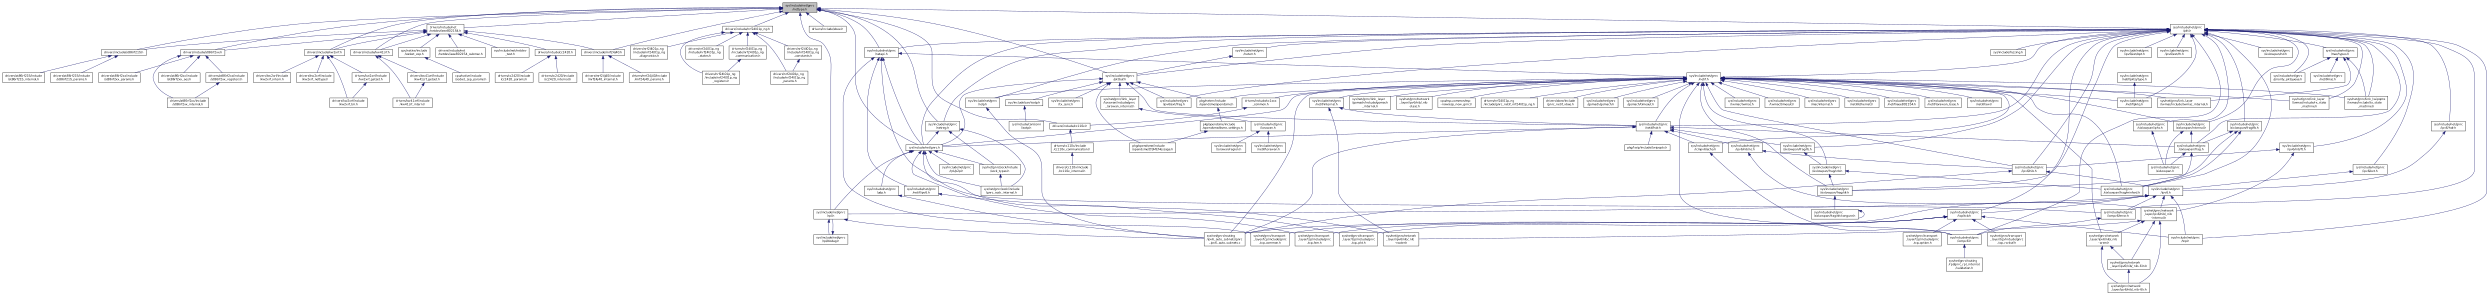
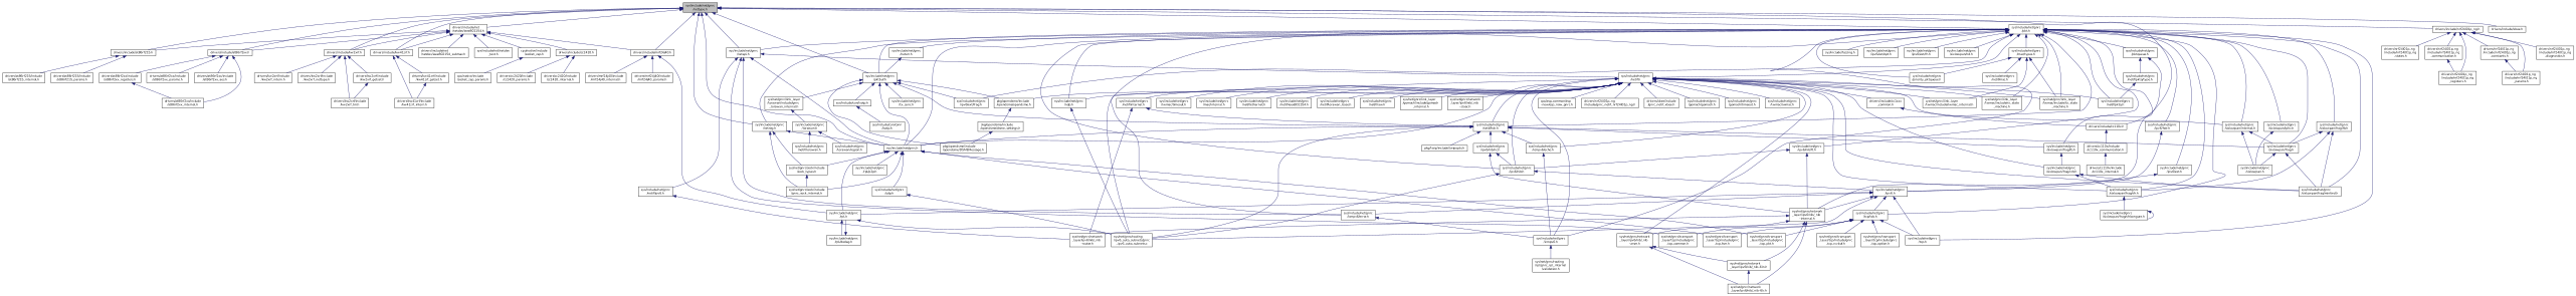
  digraph {
    fontname=Nunito
    node [color=black fillcolor=white fontname=Nunito fontsize=10 shape=record style=filled]
    edge [color=midnightblue dir=back fontname=Nunito fontsize=10 labelfontname=Helvetica labelfontsize=10 style=solid]
    n1 [fillcolor=grey75 fontcolor=black height=0.2 label="sys/include/net/gnrc\l/nettype.h" width=0.4]
    n2 [height=0.2 label="drivers/include/at86rf215.h" width=0.4]
    n3 [height=0.2 label="drivers/include/at86rf2xx.h" width=0.4]
    n4 [height=0.2 label="drivers/include/cc110x.h" width=0.4]
    n5 [height=0.2 label="drivers/include/kw2xrf.h" width=0.4]
    n6 [height=0.2 label="drivers/include/kw41zrf.h" width=0.4]
    n7 [height=0.2 label="drivers/include/mrf24j40.h" width=0.4]
    n8 [height=0.2 label="drivers/include/net\l/netdev/ieee802154.h" width=0.4]
    n9 [height=0.2 label="drivers/include/nrf24l01p_ng.h" width=0.4]
    n10 [height=0.2 label="drivers/include/xbee.h" width=0.4]
    n11 [height=0.2 label="sys/include/net/gnrc\l/netapi.h" width=0.4]
    n12 [height=0.2 label="sys/include/net/gnrc\l/rpl.h" width=0.4]
    n13 [height=0.2 label="sys/include/net/gnrc.h" width=0.4]
    n14 [height=0.2 label="sys/include/net/gnrc\l/netreg.h" width=0.4]
    n15 [height=0.2 label="sys/include/net/gnrc\l/pkt.h" width=0.4]
    n16 [height=0.2 label="sys/include/net/gnrc\l/pktbuf.h" width=0.4]
    n17 [height=0.2 label="drivers/at86rf215/include\l/at86rf215_internal.h" width=0.4]
    n18 [height=0.2 label="drivers/at86rf215/include\l/at86rf215_params.h" width=0.4]
    n19 [height=0.2 label="drivers/at86rf2xx/include\l/at86rf2xx_aes.h" width=0.4]
    n20 [height=0.2 label="drivers/at86rf2xx/include\l/at86rf2xx_internal.h" width=0.4]
    n21 [height=0.2 label="drivers/at86rf2xx/include\l/at86rf2xx_params.h" width=0.4]
    n22 [height=0.2 label="drivers/at86rf2xx/include\l/at86rf2xx_registers.h" width=0.4]
    n23 [height=0.2 label="drivers/cc110x/include\l/cc110x_communication.h" width=0.4]
    n24 [height=0.2 label="drivers/kw2xrf/include\l/kw2xrf_getset.h" width=0.4]
    n25 [height=0.2 label="drivers/kw2xrf/include\l/kw2xrf_tm.h" width=0.4]
    n26 [height=0.2 label="drivers/kw2xrf/include\l/kw2xrf_intern.h" width=0.4]
    n27 [height=0.2 label="drivers/kw2xrf/include\l/kw2xrf_nettype.h" width=0.4]
    n28 [height=0.2 label="drivers/kw41zrf/include\l/kw41zrf_getset.h" width=0.4]
    n29 [height=0.2 label="drivers/kw41zrf/include\l/kw41zrf_intern.h" width=0.4]
    n30 [height=0.2 label="drivers/mrf24j40/include\l/mrf24j40_internal.h" width=0.4]
    n31 [height=0.2 label="drivers/mrf24j40/include\l/mrf24j40_params.h" width=0.4]
    n32 [height=0.2 label="cpu/native/include\l/socket_zep.h" width=0.4]
    n33 [height=0.2 label="drivers/include/cc2420.h" width=0.4]
    n34 [height=0.2 label="drivers/include/net\l/netdev/ieee802154_submac.h" width=0.4]
    n35 [height=0.2 label="sys/include/net/netdev\l_test.h" width=0.4]
    n36 [height=0.2 label="drivers/nrf24l01p_ng\l/include/nrf24l01p_ng\l_communication.h" width=0.4]
    n37 [height=0.2 label="drivers/nrf24l01p_ng\l/include/nrf24l01p_ng\l_registers.h" width=0.4]
    n38 [height=0.2 label="drivers/nrf24l01p_ng\l/include/nrf24l01p_ng\l_constants.h" width=0.4]
    n39 [height=0.2 label="drivers/nrf24l01p_ng\l/include/nrf24l01p_ng\l_params.h" width=0.4]
    n40 [height=0.2 label="drivers/nrf24l01p_ng\l/include/nrf24l01p_ng\l_diagnostics.h" width=0.4]
    n41 [height=0.2 label="drivers/nrf24l01p_ng\l/include/nrf24l01p_ng\l_states.h" width=0.4]
    n42 [height=0.2 label="sys/include/net/gnrc\l/icmpv6/error.h" width=0.4]
    n43 [height=0.2 label="sys/include/net/gnrc\l/netif/ipv6.h" width=0.4]
    n44 [height=0.2 label="sys/include/net/gnrc\l/netif.h" width=0.4]
    n45 [height=0.2 label="sys/net/gnrc/transport\l_layer/tcp/include/gnrc\l_tcp_common.h" width=0.4]
    n46 [height=0.2 label="sys/net/gnrc/routing\l/ipv6_auto_subnets/gnrc\l_ipv6_auto_subnets.c" width=0.4]
    n47 [height=0.2 label="sys/include/net/gnrc\l/rpl/dodag.h" width=0.4]
    n48 [height=0.2 label="sys/net/gnrc/transport\l_layer/tcp/include/gnrc\l_tcp_fsm.h" width=0.4]
    n49 [height=0.2 label="sys/net/gnrc/transport\l_layer/tcp/include/gnrc\l_tcp_pkt.h" width=0.4]
    n50 [height=0.2 label="sys/include/net/gnrc\l/rpl/p2p.h" width=0.4]
    n51 [height=0.2 label="sys/include/net/gnrc\l/udp.h" width=0.4]
    n52 [height=0.2 label="sys/net/gnrc/sock/include\l/gnrc_sock_internal.h" width=0.4]
    n53 [height=0.2 label="sys/net/gnrc/sock/include\l/sock_types.h" width=0.4]
    n54 [height=0.2 label="sys/include/net/gnrc\l/icmpv6.h" width=0.4]
    n55 [height=0.2 label="sys/include/net/gnrc\l/ipv6/nib.h" width=0.4]
    n56 [height=0.2 label="sys/include/net/gnrc\l/ndp.h" width=0.4]
    n57 [height=0.2 label="sys/include/net/gnrc\l/netif/hdr.h" width=0.4]
    n58 [height=0.2 label="sys/include/net/gnrc\l/sixlowpan/frag/minfwd.h" width=0.4]
    n59 [height=0.2 label="sys/include/net/gnrc\l/sixlowpan/frag/sfr.h" width=0.4]
    n60 [height=0.2 label="sys/include/net/gnrc\l/netif/pktq.h" width=0.4]
    n61 [height=0.2 label="sys/include/net/gnrc\l/sixlowpan/internal.h" width=0.4]
    n62 [height=0.2 label="sys/net/gnrc/link_layer\l/lwmac/include/rx_state\l_machine.h" width=0.4]
-   n63 [height=0.2 label="sys/net/gnrc/link_lwipopts\l/lwmac/include/tx_state\l_machine.h" width=0.4]
+   n63 [height=0.2 label="sys/net/gnrc/link_layer\l/lwmac/include/tx_state\l_machine.h" width=0.4]
    n64 [height=0.2 label="sys/include/net/gnrc\l/tcp/tcb.h" width=0.4]
    n65 [height=0.2 label="sys/include/net/gnrc\l/tcp.h" width=0.4]
    n66 [height=0.2 label="sys/include/net/gnrc\l/sixlowpan/frag/rb.h" width=0.4]
    n67 [height=0.2 label="sys/include/net/gnrc\l/sixlowpan/frag.h" width=0.4]
    n68 [height=0.2 label="sys/include/fuzzing.h" width=0.4]
    n69 [height=0.2 label="sys/include/net/gnrc\l/ipv6/ext/frag.h" width=0.4]
    n70 [height=0.2 label="sys/include/net/gnrc\l/ipv6/ext/opt.h" width=0.4]
    n71 [height=0.2 label="sys/include/net/gnrc\l/ipv6/ext/rh.h" width=0.4]
    n72 [height=0.2 label="sys/include/net/gnrc\l/ipv6/ext.h" width=0.4]
    n73 [height=0.2 label="sys/include/net/gnrc\l/ipv6/hdr.h" width=0.4]
    n74 [height=0.2 label="sys/include/net/gnrc\l/ipv6/nib/ft.h" width=0.4]
    n75 [height=0.2 label="sys/include/net/gnrc\l/mac/types.h" width=0.4]
    n76 [height=0.2 label="sys/include/net/gnrc\l/neterr.h" width=0.4]
+   n77 [height=0.2 label="sys/include/net/gnrc\l/pktqueue.h" width=0.4]
    n78 [height=0.2 label="sys/include/net/gnrc\l/priority_pktqueue.h" width=0.4]
    n79 [height=0.2 label="sys/include/net/gnrc\l/sixlowpan/frag/fb.h" width=0.4]
    n80 [height=0.2 label="sys/include/net/gnrc\l/sixlowpan/iphc.h" width=0.4]
    n81 [height=0.2 label="sys/include/net/gnrc\l/sixlowpan/nd.h" width=0.4]
-   n82 [height=0.2 label="pkg/neterr/include\l/opendsme/opendsme.h" width=0.4]
+   n82 [height=0.2 label="pkg/opendsme/include\l/opendsme/opendsme.h" width=0.4]
    n83 [height=0.2 label="pkg/opendsme/include\l/opendsme/DSMEMessage.h" width=0.4]
    n84 [height=0.2 label="sys/include/can/isotp.h" width=0.4]
    n85 [height=0.2 label="sys/include/net/gnrc\l/tx_sync.h" width=0.4]
    n86 [height=0.2 label="sys/net/gnrc/link_layer\l/lorawan/include/gnrc\l_lorawan_internal.h" width=0.4]
    n87 [height=0.2 label="drivers/cc110x/include\l/cc110x_internal.h" width=0.4]
    n88 [height=0.2 label="cpu/native/include\l/socket_zep_params.h" width=0.4]
    n89 [height=0.2 label="drivers/cc2420/include\l/cc2420_internal.h" width=0.4]
    n90 [height=0.2 label="drivers/cc2420/include\l/cc2420_params.h" width=0.4]
    n91 [height=0.2 label="sys/net/gnrc/network\l_layer/ipv6/nib/_nib\l-router.h" width=0.4]
    n92 [height=0.2 label="cpu/esp_common/esp\l-now/esp_now_gnrc.h" width=0.4]
    n93 [height=0.2 label="drivers/include/cc1xxx\l_common.h" width=0.4]
    n94 [height=0.2 label="drivers/nrf24l01p_ng\l/include/gnrc_netif_nrf24l01p_ng.h" width=0.4]
    n95 [height=0.2 label="drivers/xbee/include\l/gnrc_netif_xbee.h" width=0.4]
    n96 [height=0.2 label="sys/include/net/gnrc\l/gomach/gomach.h" width=0.4]
    n97 [height=0.2 label="sys/include/net/gnrc\l/gomach/timeout.h" width=0.4]
    n98 [height=0.2 label="sys/include/net/gnrc\l/icmpv6/echo.h" width=0.4]
    n99 [height=0.2 label="sys/net/gnrc/network\l_layer/ipv6/nib/_nib\l-arsm.h" width=0.4]
    n100 [height=0.2 label="sys/include/net/gnrc\l/lwmac/lwmac.h" width=0.4]
    n101 [height=0.2 label="sys/include/net/gnrc\l/lwmac/timeout.h" width=0.4]
    n102 [height=0.2 label="sys/include/net/gnrc\l/mac/internal.h" width=0.4]
    n103 [height=0.2 label="sys/include/net/gnrc\l/netif/ethernet.h" width=0.4]
    n104 [height=0.2 label="sys/include/net/gnrc\l/sixlowpan/frag/vrb.h" width=0.4]
    n105 [height=0.2 label="sys/include/net/gnrc\l/netif/ieee802154.h" width=0.4]
    n106 [height=0.2 label="sys/include/net/gnrc\l/netif/internal.h" width=0.4]
    n107 [height=0.2 label="sys/include/net/gnrc\l/netif/lorawan_base.h" width=0.4]
    n108 [height=0.2 label="sys/include/net/gnrc\l/netif/raw.h" width=0.4]
    n109 [height=0.2 label="sys/net/gnrc/link_layer\l/gomach/include/gomach\l_internal.h" width=0.4]
    n110 [height=0.2 label="sys/net/gnrc/link_layer\l/lwmac/include/lwmac_internal.h" width=0.4]
    n111 [height=0.2 label="sys/net/gnrc/network\l_layer/ipv6/nib/_nib\l-slaac.h" width=0.4]
    n112 [height=0.2 label="sys/net/gnrc/routing\l/rpl/gnrc_rpl_internal\l/validation.h" width=0.4]
    n113 [height=0.2 label="pkg/opendsme/include\l/opendsme/dsme_settings.h" width=0.4]
    n114 [height=0.2 label="sys/include/net/gnrc\l/ipv6.h" width=0.4]
    n115 [height=0.2 label="sys/net/gnrc/network\l_layer/ipv6/nib/_nib-6ln.h" width=0.4]
    n116 [height=0.2 label="sys/net/gnrc/network\l_layer/ipv6/nib/_nib-6lr.h" width=0.4]
    n117 [height=0.2 label="pkg/lwip/include/lwipopts.h" width=0.4]
    n118 [height=0.2 label="sys/include/net/gnrc\l/ipv6/nib/nc.h" width=0.4]
    n119 [height=0.2 label="sys/include/net/gnrc\l/sixlowpan/frag/sfr/congure.h" width=0.4]
    n120 [height=0.2 label="sys/include/net/gnrc\l/sixlowpan.h" width=0.4]
    n121 [height=0.2 label="sys/net/gnrc/network\l_layer/ipv6/nib/_nib\l-internal.h" width=0.4]
    n122 [height=0.2 label="sys/net/gnrc/transport\l_layer/tcp/include/gnrc\l_tcp_option.h" width=0.4]
    n123 [height=0.2 label="sys/net/gnrc/transport\l_layer/tcp/include/gnrc\l_tcp_rcvbuf.h" width=0.4]
    n124 [height=0.2 label="sys/include/net/gnrc\l/netif/mac.h" width=0.4]
    n125 [height=0.2 label="sys/include/net/gnrc\l/netif/pktq/type.h" width=0.4]
    n126 [height=0.2 label="sys/include/can/conn\l/isotp.h" width=0.4]
    n127 [height=0.2 label="sys/include/net/gnrc\l/lorawan.h" width=0.4]
    n128 [height=0.2 label="sys/include/net/gnrc\l/lorawan/region.h" width=0.4]
    n129 [height=0.2 label="sys/include/net/gnrc\l/netif/lorawan.h" width=0.4]
    n1 -> n2
    n1 -> n3
    n1 -> n4
    n1 -> n5
    n1 -> n6
    n1 -> n7
    n1 -> n8
    n1 -> n9
    n1 -> n10
    n1 -> n11
-   n1 -> n12
+   n7 -> n12
    n1 -> n13
    n1 -> n14
    n1 -> n15
    n1 -> n16
    n2 -> n17
    n2 -> n18
    n3 -> n19
    n3 -> n20
    n3 -> n21
    n3 -> n22
    n4 -> n23
    n5 -> n24
    n5 -> n25
    n5 -> n26
    n5 -> n27
    n6 -> n28
    n6 -> n29
    n7 -> n30
    n7 -> n31
    n8 -> n2
    n8 -> n3
    n8 -> n5
    n8 -> n6
    n8 -> n7
    n8 -> n32
    n8 -> n33
    n8 -> n34
    n8 -> n35
    n9 -> n36
    n9 -> n37
    n9 -> n38
    n9 -> n39
    n9 -> n40
    n9 -> n41
    n11 -> n13
    n11 -> n42
    n11 -> n43
    n11 -> n44
    n11 -> n45
    n12 -> n46
    n12 -> n47
    n13 -> n12
    n13 -> n48
    n13 -> n49
    n13 -> n50
    n13 -> n51
    n13 -> n52
    n13 -> n53
    n14 -> n13
    n14 -> n52
    n14 -> n53
    n15 -> n11
    n15 -> n13
    n15 -> n14
    n15 -> n16
    n15 -> n42
    n15 -> n44
    n15 -> n54
    n15 -> n55
    n15 -> n56
    n15 -> n57
    n15 -> n58
    n15 -> n59
    n15 -> n60
    n15 -> n61
    n15 -> n62
    n15 -> n63
    n15 -> n64
    n15 -> n65
    n15 -> n66
    n15 -> n67
    n15 -> n68
    n15 -> n69
    n15 -> n70
    n15 -> n71
    n15 -> n72
    n15 -> n73
    n15 -> n74
    n15 -> n75
    n15 -> n76
+   n15 -> n77
    n15 -> n78
    n15 -> n79
    n15 -> n80
    n15 -> n81
    n16 -> n13
    n16 -> n57
    n16 -> n69
    n16 -> n82
    n16 -> n83
    n16 -> n84
    n16 -> n85
    n16 -> n86
    n22 -> n20
    n23 -> n87
    n24 -> n25
    n28 -> n29
    n32 -> n88
    n33 -> n89
    n33 -> n90
    n36 -> n37
    n38 -> n39
    n42 -> n54
    n43 -> n91
    n44 -> n13
    n44 -> n46
    n44 -> n54
    n44 -> n55
    n44 -> n56
    n44 -> n57
    n44 -> n58
    n44 -> n59
    n44 -> n60
    n44 -> n61
    n44 -> n62
    n44 -> n63
    n44 -> n82
    n44 -> n92
    n44 -> n93
    n44 -> n94
    n44 -> n95
    n44 -> n96
    n44 -> n97
    n44 -> n98
    n44 -> n99
    n44 -> n100
    n44 -> n101
    n44 -> n102
    n44 -> n103
    n44 -> n104
    n44 -> n105
    n44 -> n106
    n44 -> n107
    n44 -> n108
    n44 -> n109
    n44 -> n110
    n44 -> n111
    n47 -> n12
    n51 -> n46
    n53 -> n52
    n54 -> n112
    n55 -> n46
    n55 -> n114
    n56 -> n46
    n57 -> n13
    n57 -> n46
    n57 -> n66
    n57 -> n67
    n57 -> n98
    n57 -> n117
    n57 -> n118
    n59 -> n119
    n61 -> n67
    n61 -> n120
    n64 -> n45
    n64 -> n48
    n64 -> n49
    n64 -> n65
    n64 -> n122
    n64 -> n123
    n66 -> n104
    n67 -> n58
    n67 -> n120
    n72 -> n114
    n73 -> n114
    n74 -> n55
    n74 -> n121
    n75 -> n63
    n75 -> n78
    n75 -> n110
    n75 -> n124
    n76 -> n16
+   n77 -> n121
+   n77 -> n125
    n79 -> n58
    n79 -> n59
    n79 -> n67
    n80 -> n120
    n82 -> n113
    n84 -> n126
    n86 -> n127
    n93 -> n4
    n98 -> n54
    n99 -> n115
    n99 -> n116
    n104 -> n58
    n104 -> n59
    n106 -> n57
    n106 -> n91
    n113 -> n83
    n114 -> n12
    n114 -> n42
    n114 -> n46
    n114 -> n64
    n114 -> n65
    n114 -> n121
    n115 -> n116
    n118 -> n55
    n118 -> n121
    n119 -> n119
    n121 -> n91
    n121 -> n99
    n121 -> n115
    n121 -> n116
    n125 -> n60
    n127 -> n128
    n127 -> n129
  }
